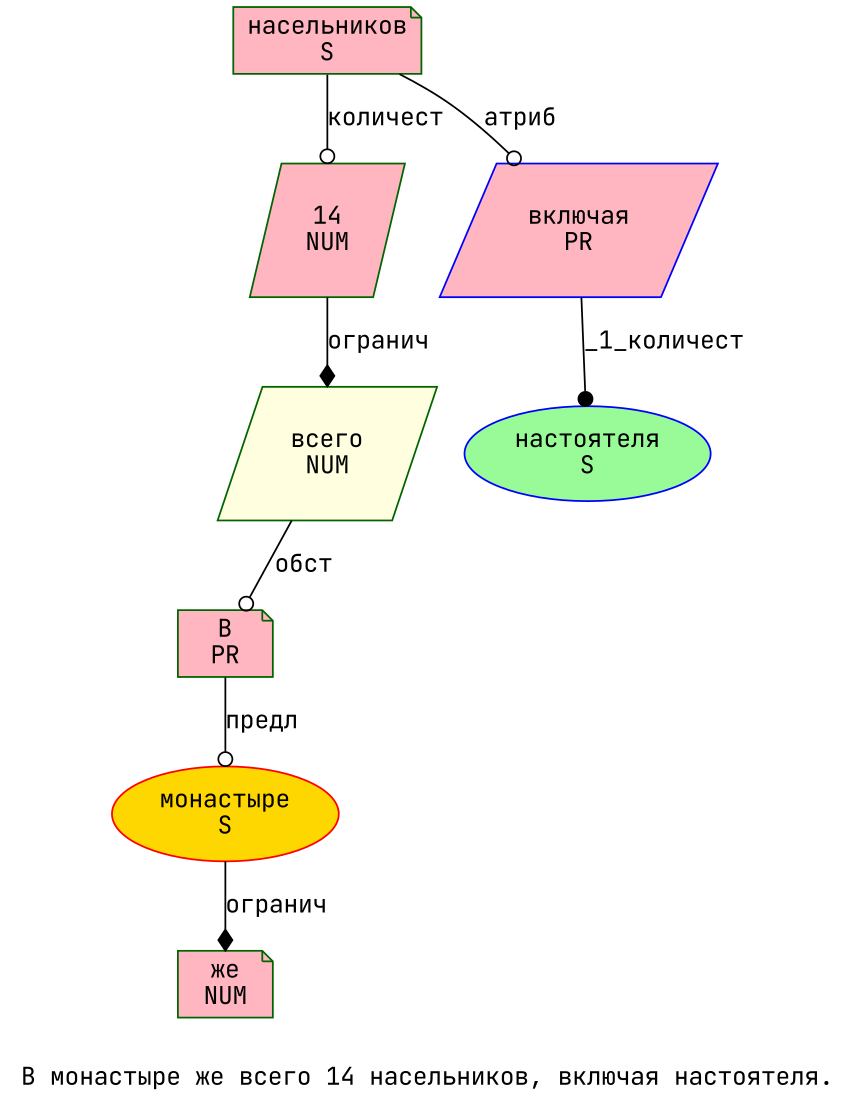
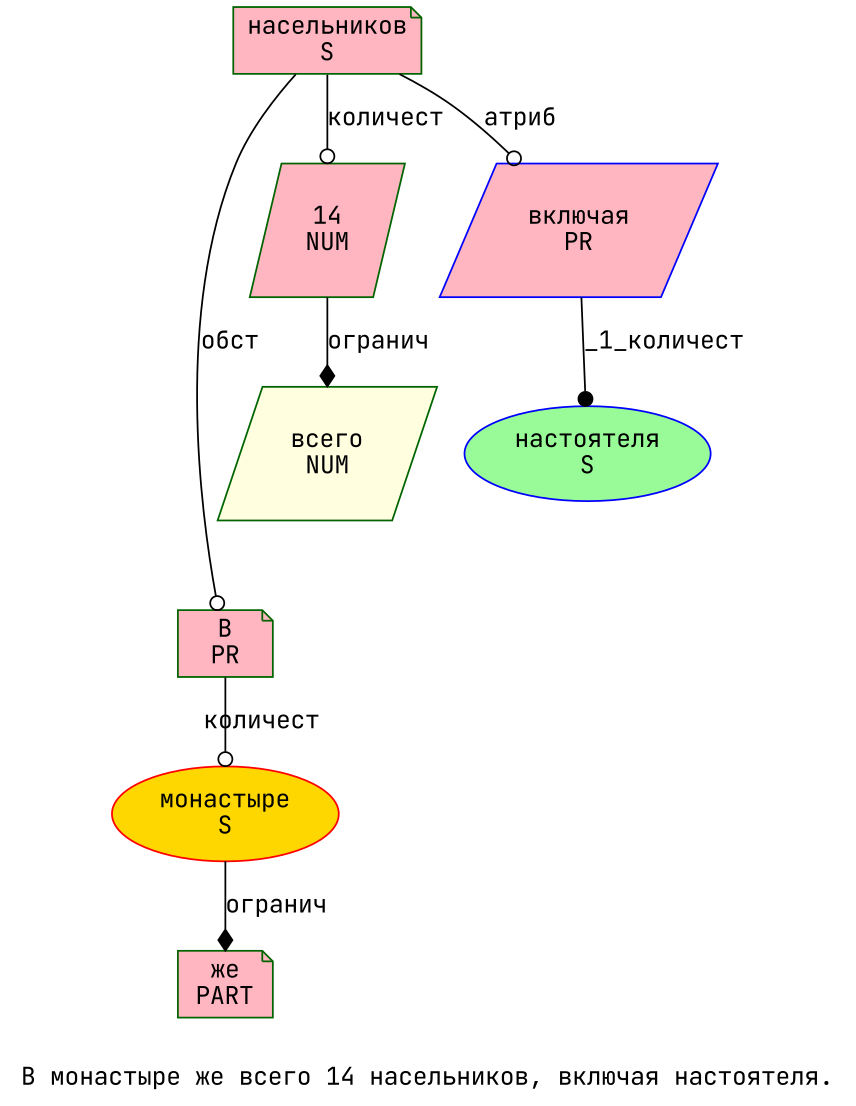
  digraph {
    fontname="JetBrains Mono"
    label="В монастыре же всего 14 насельников, включая настоятеля."
    node [color=darkgreen fillcolor=lightpink fontname="JetBrains Mono" penwidth=1 shape=note style=filled]
    edge [arrowhead=odot fontname="JetBrains Mono"]
    n1 [label="В\nPR"]
    n2 [color=red fillcolor=gold label="монастыре\nS" shape=ellipse]
-   n3 [label="же\nNUM"]
+   n3 [label="же\nPART"]
    n4 [fillcolor=lightyellow label="всего\nNUM" shape=parallelogram]
    n5 [label="14\nNUM" shape=parallelogram]
    n6 [label="насельников\nS"]
    n7 [color=blue label="включая\nPR" shape=parallelogram]
    n8 [color=blue fillcolor=palegreen label="настоятеля\nS" shape=ellipse]
-   n1 -> n2 [label="предл"]
+   n1 -> n2 [label="количест"]
    n2 -> n3 [arrowhead=diamond label="огранич"]
    n5 -> n4 [arrowhead=diamond label="огранич"]
-   n4 -> n1 [label="обст"]
+   n6 -> n1 [label="обст"]
    n6 -> n5 [label="количест"]
    n6 -> n7 [label="атриб"]
    n7 -> n8 [arrowhead=dot label="_1_количест"]
  }
